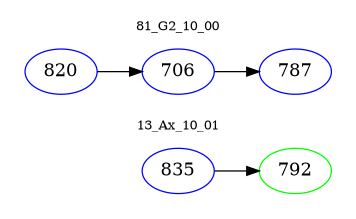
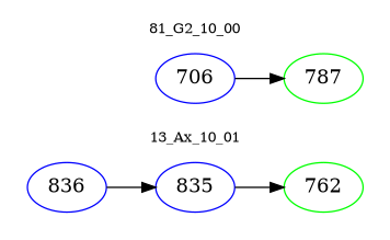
  digraph {
    rankdir=LR
    node [color=blue]
    edge [color=black]
+   n1 [label=836]
    n2 [label=835]
-   n3 [color=green label=792]
-   n4 [label=820]
+   n3 [color=green label=762]
    n5 [label=706]
-   n6 [label=787]
+   n6 [color=green label=787]
    subgraph cluster_1 {
      color=white
      fontsize=10
      label="13_Ax_10_01"
+     n1
      n2
      n3
    }
    subgraph cluster_2 {
      color=white
      fontsize=10
      label="81_G2_10_00"
-     n4
      n5
      n6
    }
+   n1 -> n2
    n2 -> n3
-   n4 -> n5
    n5 -> n6
  }
